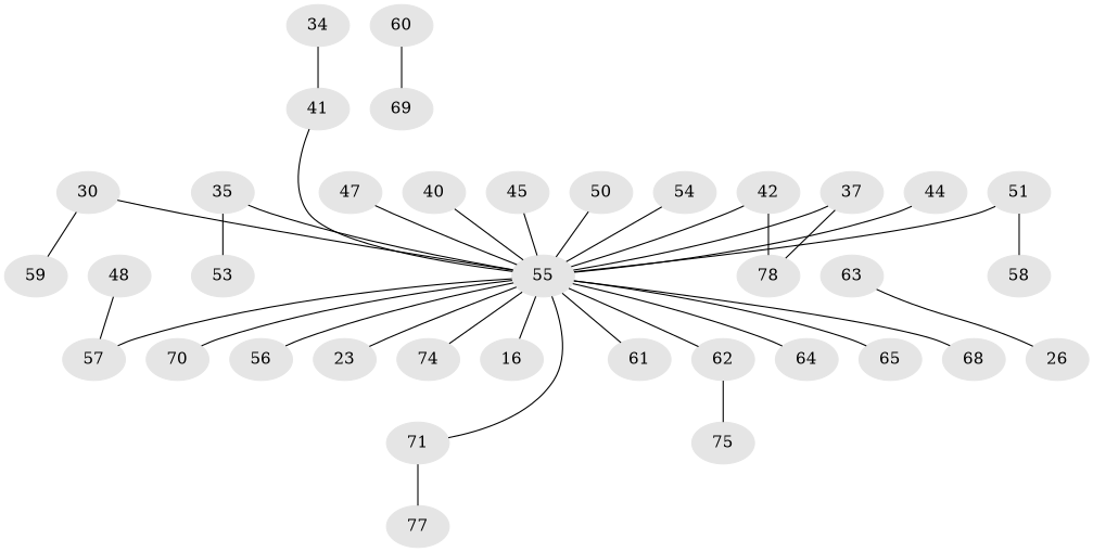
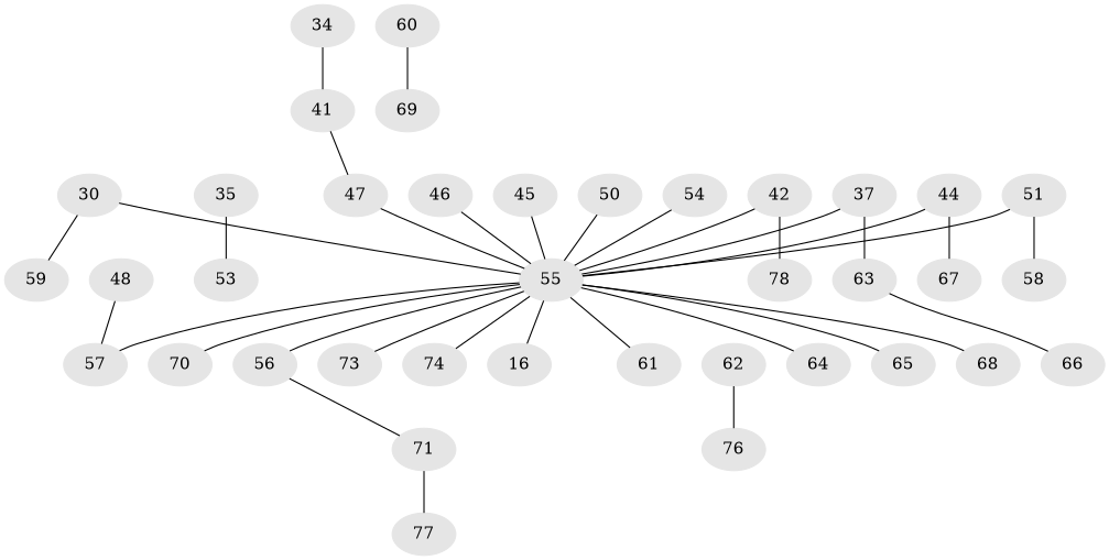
  graph {
    node [color=gray90 style=filled]
    30 [super="+25"]
    55 [super="+38+18+20+49+22+52+27+28"]
    59
    57 [super="+9"]
    56
    61
    62
    64
    65
    68
    70
    71
-   73 [label=23]
+   73
    74
    n15 [label=16]
    34
    41
    35
    53
    37
    63
-   66 [label=26]
-   40
+   66
+   40 [label=46]
    42
    78
    44
+   67
    45
    47
    48 [super="+24"]
    50
    51
    58
    54
    60
    69
-   75
+   75 [label=76]
    77
    30 -- 55
    30 -- 59
    55 -- 57
    55 -- 56
    55 -- 61
-   55 -- 62
    55 -- 64
    55 -- 65
    55 -- 68
    55 -- 70
-   55 -- 71
+   56 -- 71
    55 -- 73
    55 -- 74
    55 -- n15
    62 -- 75
    71 -- 77
    34 -- 41
-   41 -- 55
-   35 -- 55
+   41 -- 47
    35 -- 53
    37 -- 55
-   37 -- 78
+   37 -- 63
    63 -- 66
    40 -- 55
    42 -- 55
    42 -- 78
    44 -- 55
+   44 -- 67
    45 -- 55
    47 -- 55
    48 -- 57
    50 -- 55
    51 -- 55
    51 -- 58
    54 -- 55
    60 -- 69
  }
